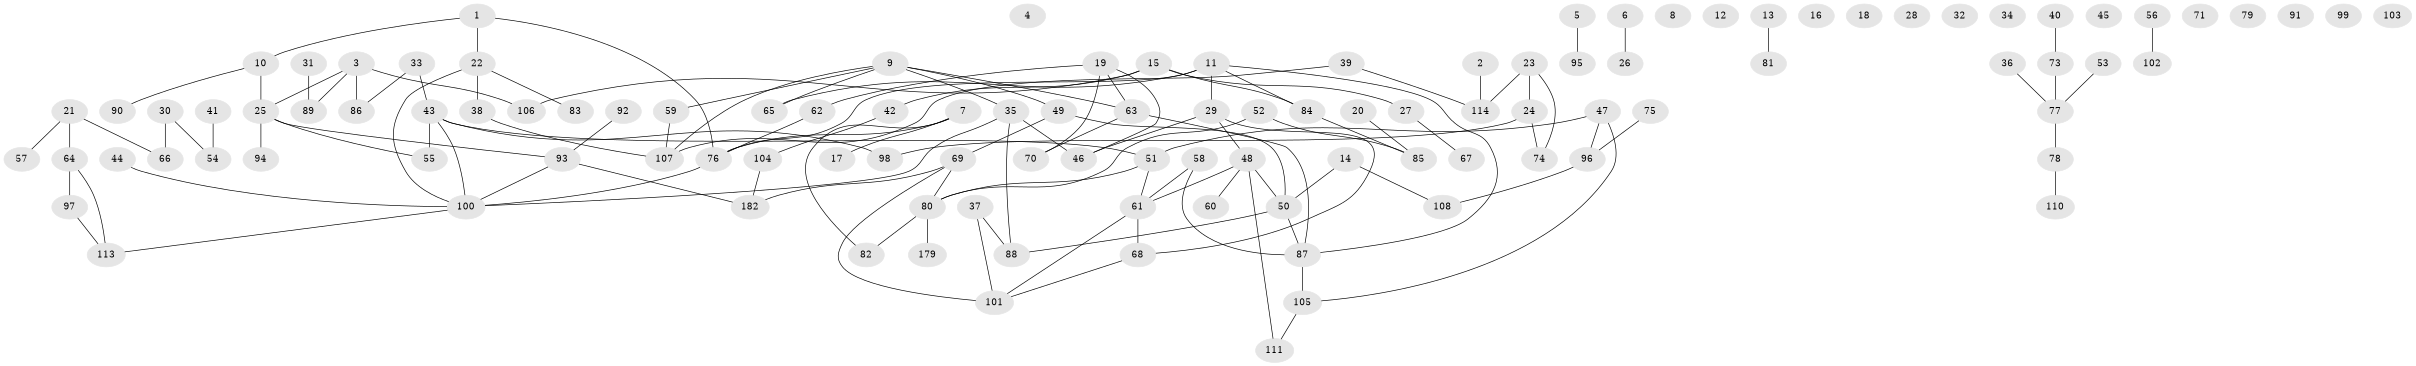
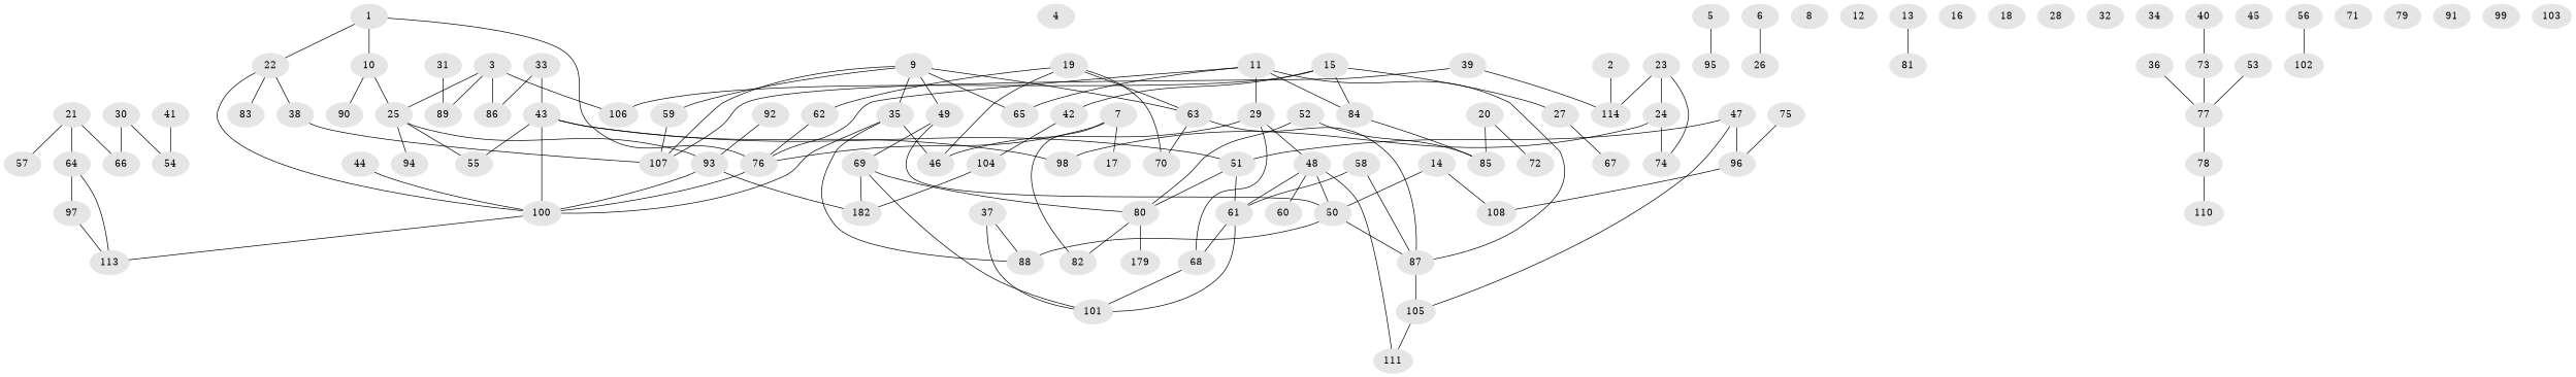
  graph {
    node [color=gray90 style=filled]
    1
    10
    22
    76
    25
    90
    38
    83
    100
    2
    114
    3
    86
    89
    106
    55
    93
    94
    4
    5
    95
    6
    26
    7
    17
    82
    8
    9
    35
    49
    59
    63
    65
    107
    46
    88
    50
    69
    87
    70
    11
    29
    84
    48
    68
    85
    105
    12
    13
    81
    14
    108
    15
    27
    42
    67
    104
    16
    18
    19
    62
    20
+   72
    21
    57
    64
    66
    97
    113
    23
    24
    74
    98
    n74 [label=182]
    28
    60
    61
    111
    101
    30
    54
    31
    32
    33
    43
    51
    34
    36
    77
    78
    37
    39
    40
    73
    41
    80
    44
    45
    47
    96
    n101 [label=179]
    52
    53
    56
    102
    58
    71
    75
    110
    79
    91
    92
    99
    103
    1 -- 10
    1 -- 22
    1 -- 76
    10 -- 25
    10 -- 90
    22 -- 38
    22 -- 83
    22 -- 100
    76 -- 100
    25 -- 55
    25 -- 93
    25 -- 94
    38 -- 107
    100 -- 113
    2 -- 114
    3 -- 25
    3 -- 86
    3 -- 89
    3 -- 106
    93 -- 100
    93 -- n74
    5 -- 95
    6 -- 26
    7 -- 76
    7 -- 17
    7 -- 82
    9 -- 35
    9 -- 49
    9 -- 59
    9 -- 63
    9 -- 65
    9 -- 107
    35 -- 100
    35 -- 46
    35 -- 88
    49 -- 50
    49 -- 69
    59 -- 107
    63 -- 87
    63 -- 70
    50 -- 88
    50 -- 87
    69 -- n74
    69 -- 101
    69 -- 80
    87 -- 105
    11 -- 76
    11 -- 65
    11 -- 87
    11 -- 29
    11 -- 84
    29 -- 46
    29 -- 48
    29 -- 68
    84 -- 85
    48 -- 50
    48 -- 60
    48 -- 61
    48 -- 111
    68 -- 101
    105 -- 111
    13 -- 81
    14 -- 50
    14 -- 108
    15 -- 106
    15 -- 84
    15 -- 27
    15 -- 42
    27 -- 67
    42 -- 104
    104 -- n74
    19 -- 63
    19 -- 46
    19 -- 70
    19 -- 62
    62 -- 76
    20 -- 85
+   20 -- 72
    21 -- 57
    21 -- 64
    21 -- 66
    64 -- 97
    64 -- 113
    97 -- 113
    23 -- 114
    23 -- 24
    23 -- 74
    24 -- 74
    24 -- 98
    61 -- 68
    61 -- 101
    30 -- 66
    30 -- 54
    31 -- 89
    33 -- 86
    33 -- 43
    43 -- 100
    43 -- 55
    43 -- 98
    43 -- 51
    51 -- 61
    51 -- 80
    36 -- 77
    77 -- 78
    78 -- 110
    37 -- 88
    37 -- 101
    39 -- 114
    39 -- 107
    40 -- 73
    73 -- 77
    41 -- 54
    80 -- 82
    80 -- n101
    44 -- 100
    47 -- 105
    47 -- 51
    47 -- 96
    96 -- 108
    52 -- 85
    52 -- 80
    53 -- 77
    56 -- 102
    58 -- 87
    58 -- 61
    75 -- 96
    92 -- 93
  }
